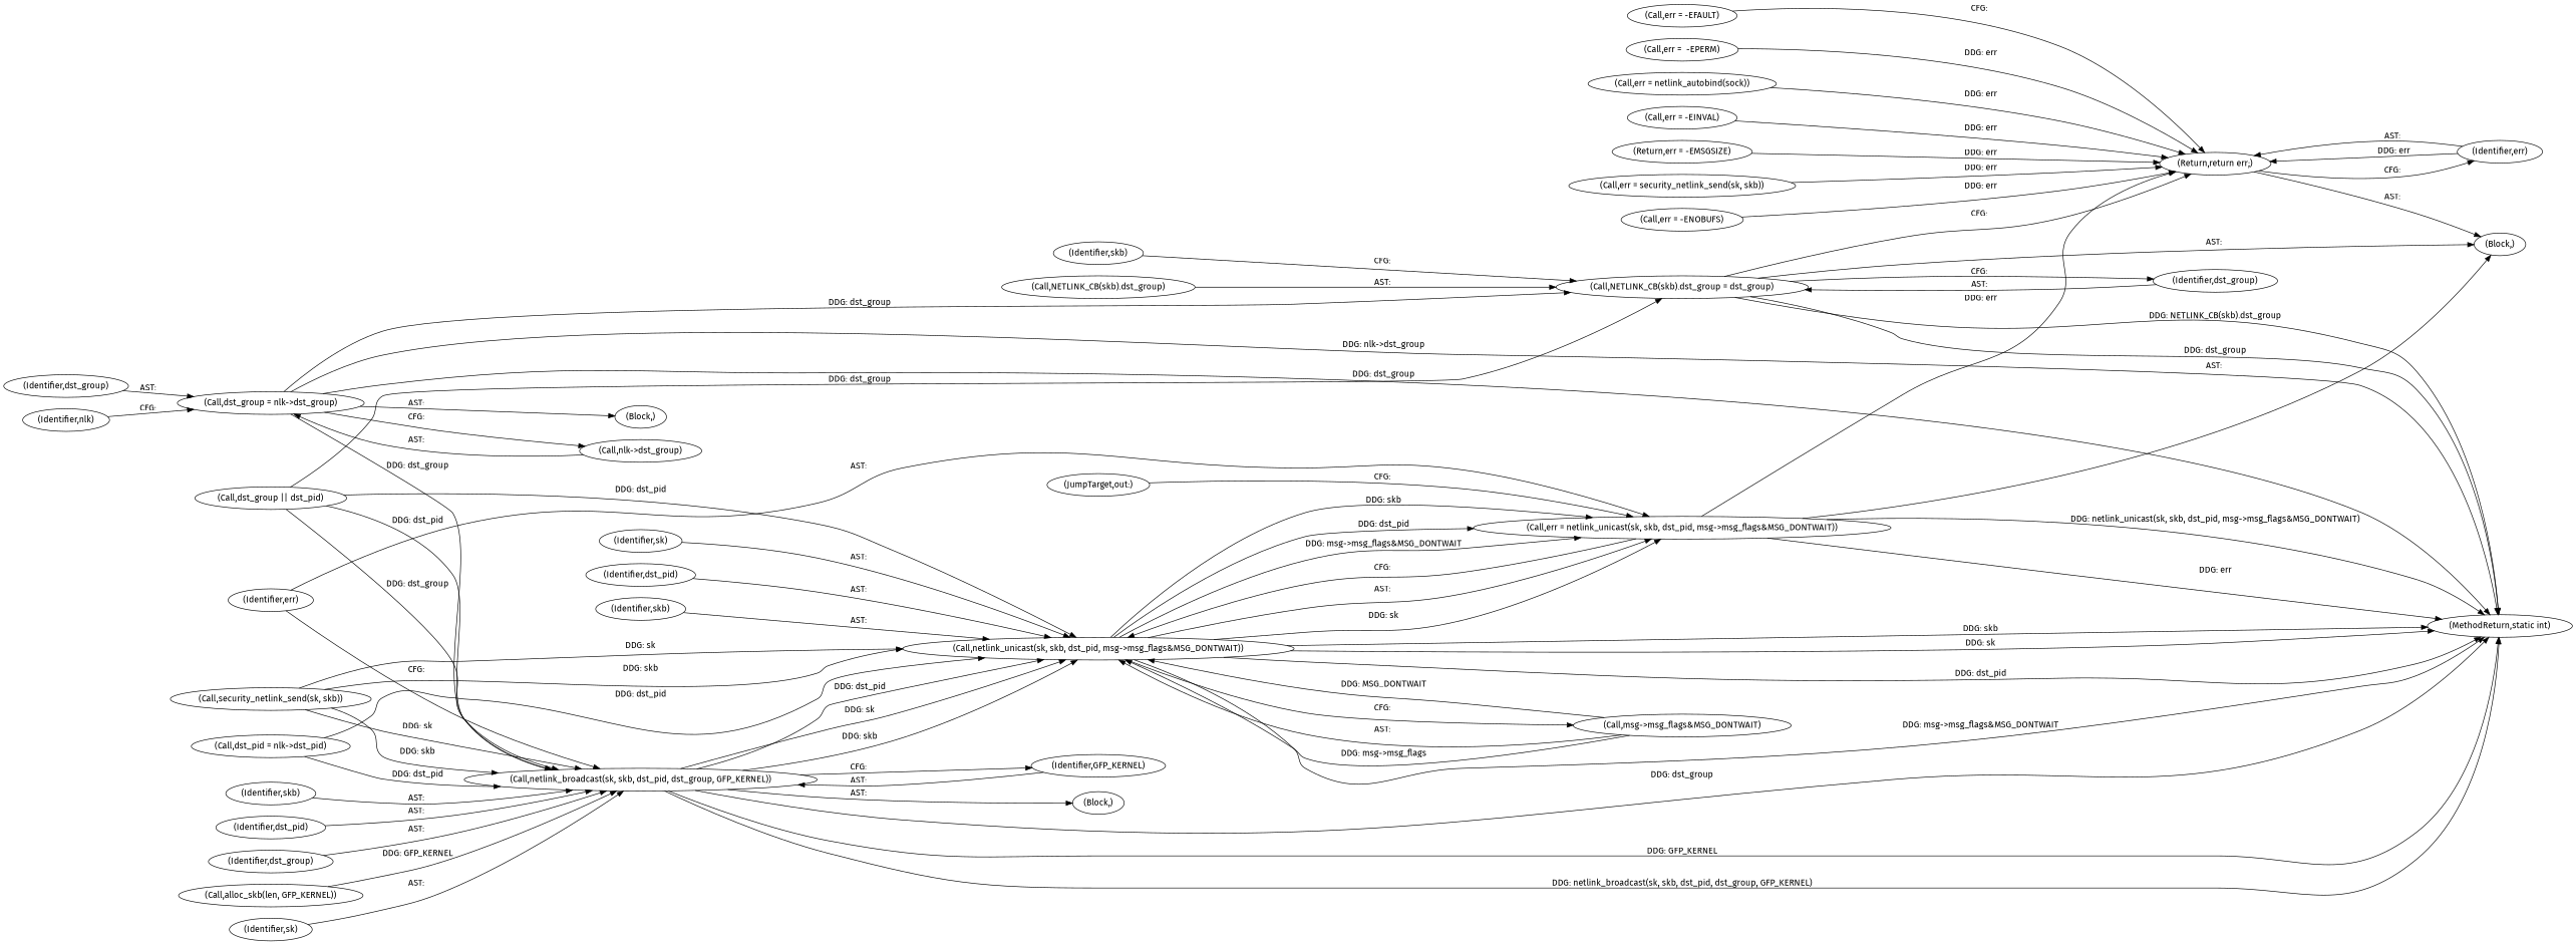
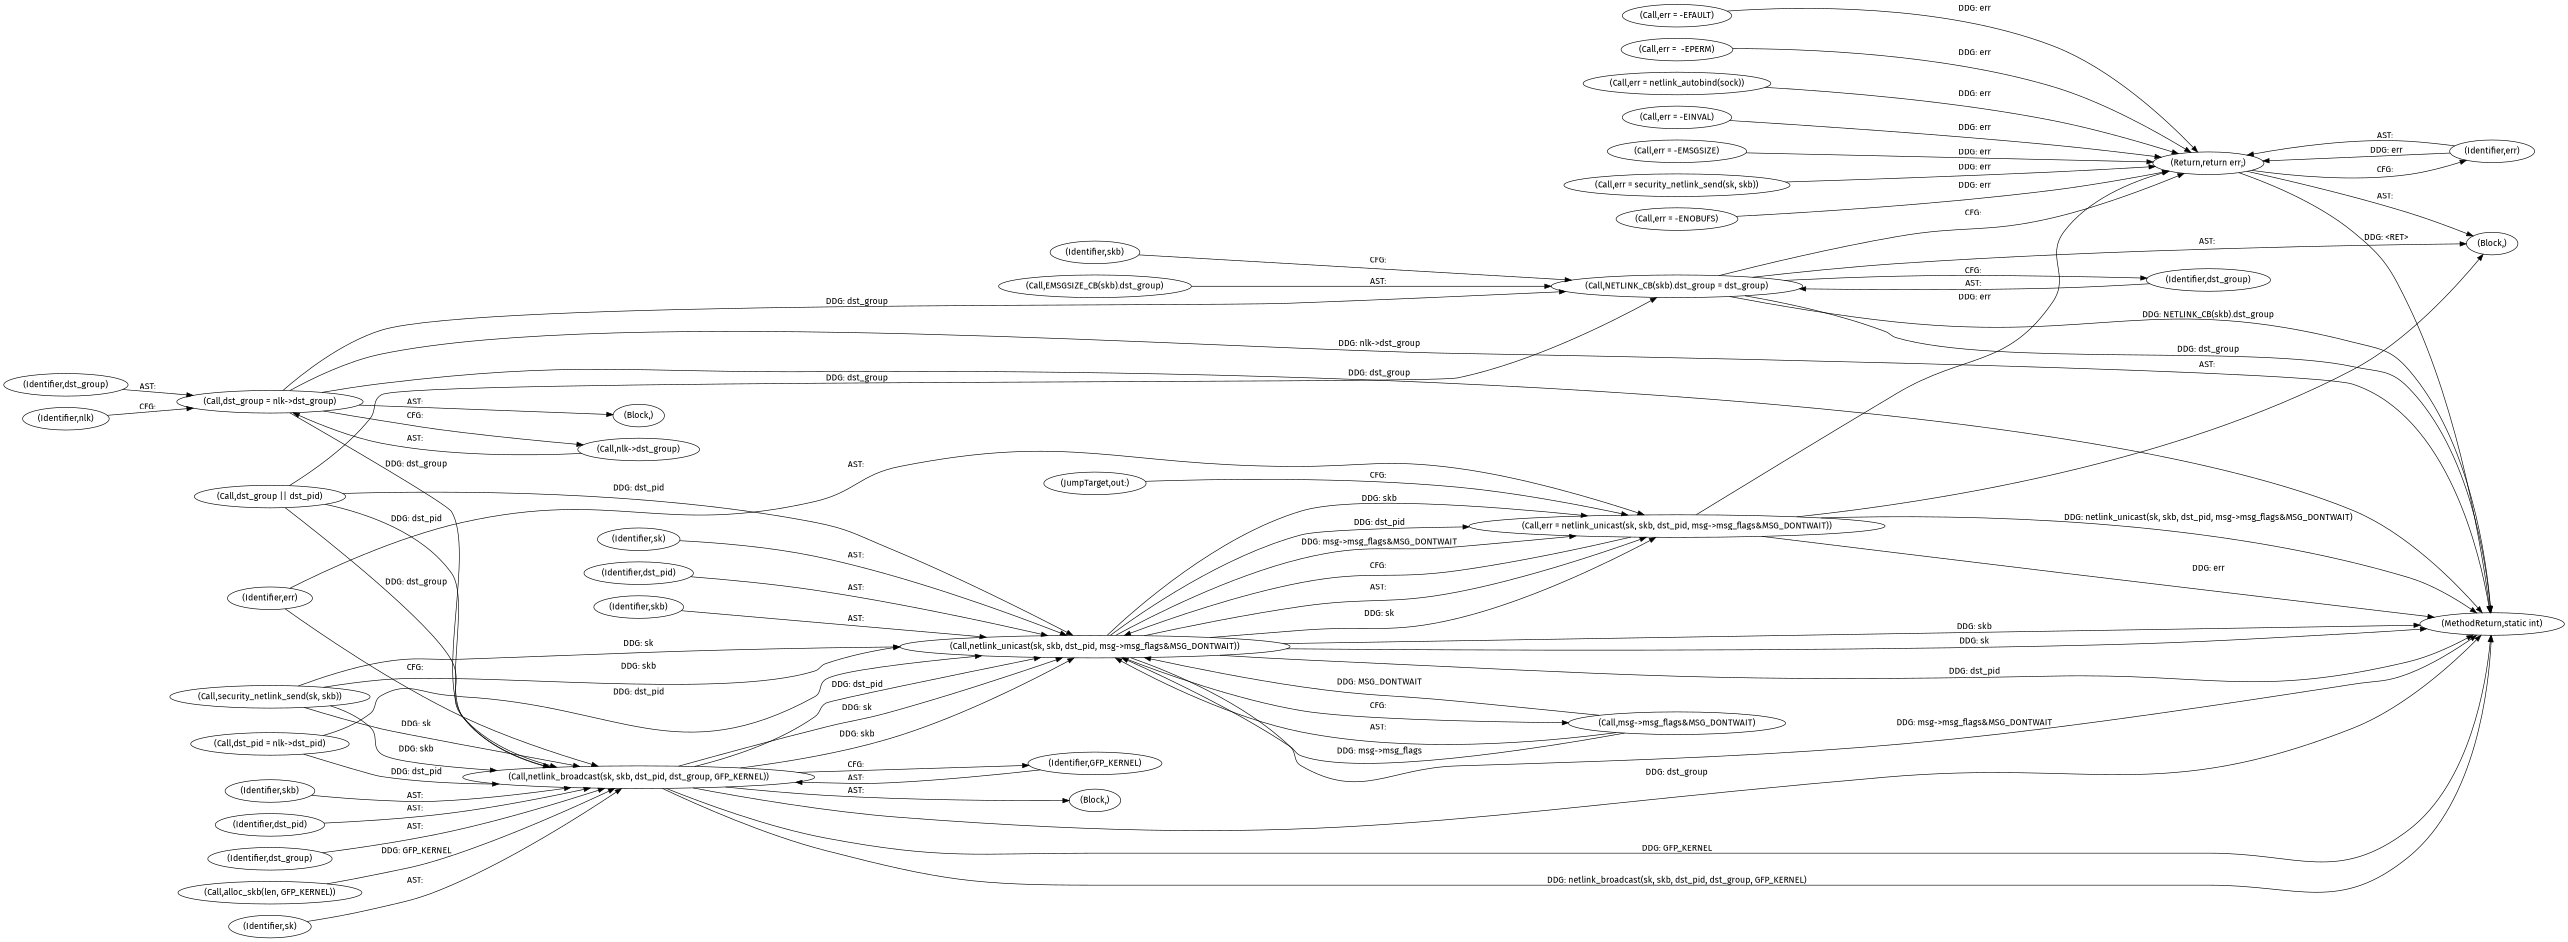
  digraph {
    fontname="Fira Sans"
    rankdir=LR
    node [fontname="Fira Sans"]
    edge [fontname="Fira Sans"]
    n1 [label="(Call,dst_group = nlk->dst_group)"]
    n2 [label="(Call,NETLINK_CB(skb).dst_group = dst_group)"]
    n3 [label="(Call,netlink_broadcast(sk, skb, dst_pid, dst_group, GFP_KERNEL))"]
    n4 [label="(MethodReturn,static int)"]
    n5 [label="(Block,)"]
    n6 [label="(Call,nlk->dst_group)"]
    n7 [label="(Block,)"]
    n8 [label="(Identifier,dst_group)"]
    n9 [label="(Return,return err;)"]
    n10 [label="(Call,netlink_unicast(sk, skb, dst_pid, msg->msg_flags&MSG_DONTWAIT))"]
    n11 [label="(Block,)"]
    n12 [label="(Identifier,GFP_KERNEL)"]
    n13 [label="(Call,err = netlink_unicast(sk, skb, dst_pid, msg->msg_flags&MSG_DONTWAIT))"]
    n14 [label="(Call,msg->msg_flags&MSG_DONTWAIT)"]
    n15 [label="(Identifier,err)"]
    n16 [label="(Identifier,dst_group)"]
    n17 [label="(Identifier,skb)"]
    n18 [label="(Identifier,skb)"]
    n19 [label="(Call,err = -EFAULT)"]
    n20 [label="(Call,err =  -EPERM)"]
    n21 [label="(Identifier,sk)"]
    n22 [label="(Identifier,skb)"]
    n23 [label="(Call,dst_group || dst_pid)"]
    n24 [label="(JumpTarget,out:)"]
    n25 [label="(Identifier,sk)"]
    n26 [label="(Call,err = netlink_autobind(sock))"]
    n27 [label="(Identifier,nlk)"]
    n28 [label="(Identifier,dst_pid)"]
    n29 [label="(Call,dst_pid = nlk->dst_pid)"]
    n30 [label="(Call,err = -EINVAL)"]
    n31 [label="(Call,security_netlink_send(sk, skb))"]
    n32 [label="(Identifier,dst_pid)"]
-   n33 [label="(Return,err = -EMSGSIZE)"]
+   n33 [label="(Call,err = -EMSGSIZE)"]
    n34 [label="(Call,err = security_netlink_send(sk, skb))"]
    n35 [label="(Call,err = -ENOBUFS)"]
    n36 [label="(Identifier,err)"]
    n37 [label="(Identifier,dst_group)"]
-   n38 [label="(Call,NETLINK_CB(skb).dst_group)"]
+   n38 [label="(Call,EMSGSIZE_CB(skb).dst_group)"]
    n39 [label="(Call,alloc_skb(len, GFP_KERNEL))"]
    n1 -> n2 [label="DDG: dst_group"]
    n1 -> n3 [label="DDG: dst_group"]
    n1 -> n4 [label="DDG: nlk->dst_group"]
    n1 -> n4 [label="DDG: dst_group"]
    n1 -> n5 [label="AST: "]
    n1 -> n6 [label="CFG: "]
    n2 -> n4 [label="DDG: dst_group"]
    n2 -> n4 [label="DDG: NETLINK_CB(skb).dst_group"]
    n2 -> n7 [label="AST: "]
    n2 -> n8 [label="CFG: "]
    n2 -> n9 [label="CFG: "]
    n3 -> n4 [label="DDG: GFP_KERNEL"]
    n3 -> n4 [label="DDG: netlink_broadcast(sk, skb, dst_pid, dst_group, GFP_KERNEL)"]
    n3 -> n4 [label="DDG: dst_group"]
    n3 -> n10 [label="DDG: sk"]
    n3 -> n10 [label="DDG: skb"]
    n3 -> n10 [label="DDG: dst_pid"]
    n3 -> n11 [label="AST: "]
    n3 -> n12 [label="CFG: "]
    n6 -> n1 [label="AST: "]
    n8 -> n2 [label="AST: "]
+   n9 -> n4 [label="DDG: <RET>"]
    n9 -> n7 [label="AST: "]
    n9 -> n15 [label="CFG: "]
    n10 -> n4 [label="DDG: dst_pid"]
    n10 -> n4 [label="DDG: skb"]
    n10 -> n4 [label="DDG: sk"]
    n10 -> n4 [label="DDG: msg->msg_flags&MSG_DONTWAIT"]
    n10 -> n13 [label="AST: "]
    n10 -> n13 [label="DDG: sk"]
    n10 -> n13 [label="DDG: skb"]
    n10 -> n13 [label="DDG: dst_pid"]
    n10 -> n13 [label="DDG: msg->msg_flags&MSG_DONTWAIT"]
    n10 -> n14 [label="CFG: "]
    n12 -> n3 [label="AST: "]
    n13 -> n4 [label="DDG: netlink_unicast(sk, skb, dst_pid, msg->msg_flags&MSG_DONTWAIT)"]
    n13 -> n4 [label="DDG: err"]
    n13 -> n7 [label="AST: "]
    n13 -> n9 [label="DDG: err"]
    n13 -> n10 [label="CFG: "]
    n14 -> n10 [label="AST: "]
    n14 -> n10 [label="DDG: msg->msg_flags"]
    n14 -> n10 [label="DDG: MSG_DONTWAIT"]
    n15 -> n9 [label="AST: "]
    n15 -> n9 [label="DDG: err"]
    n16 -> n1 [label="AST: "]
    n17 -> n2 [label="CFG: "]
    n18 -> n10 [label="AST: "]
-   n19 -> n9 [label="CFG: "]
+   n19 -> n9 [label="DDG: err"]
    n20 -> n9 [label="DDG: err"]
    n21 -> n3 [label="AST: "]
    n22 -> n3 [label="AST: "]
    n23 -> n2 [label="DDG: dst_group"]
    n23 -> n3 [label="DDG: dst_pid"]
    n23 -> n3 [label="DDG: dst_group"]
    n23 -> n10 [label="DDG: dst_pid"]
    n24 -> n13 [label="CFG: "]
    n25 -> n10 [label="AST: "]
    n26 -> n9 [label="DDG: err"]
    n27 -> n1 [label="CFG: "]
    n28 -> n3 [label="AST: "]
    n29 -> n3 [label="DDG: dst_pid"]
    n29 -> n10 [label="DDG: dst_pid"]
    n30 -> n9 [label="DDG: err"]
    n31 -> n3 [label="DDG: sk"]
    n31 -> n3 [label="DDG: skb"]
    n31 -> n10 [label="DDG: sk"]
    n31 -> n10 [label="DDG: skb"]
    n32 -> n10 [label="AST: "]
    n33 -> n9 [label="DDG: err"]
    n34 -> n9 [label="DDG: err"]
    n35 -> n9 [label="DDG: err"]
    n36 -> n3 [label="CFG: "]
    n36 -> n13 [label="AST: "]
    n37 -> n3 [label="AST: "]
    n38 -> n2 [label="AST: "]
    n39 -> n3 [label="DDG: GFP_KERNEL"]
  }
